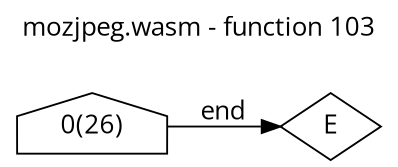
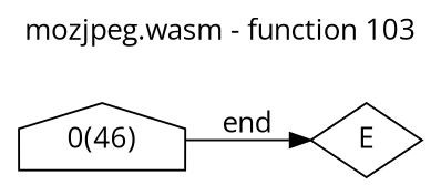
  digraph {
    label="mozjpeg.wasm - function 103"
    labelfontcolor=black
    labelfontname=Helvetica
    labelfontsize=16
    labelloc=t
    rankdir=LR
    fontname="Open Sans"
    node [fontname="Open Sans"]
    E [shape=diamond]
-   n2 [fontcolor=black label="0(26)" shape=house]
+   n2 [fontcolor=black label="0(46)" shape=house]
    n2 -> E [label=end fontname="Open Sans"]
  }
